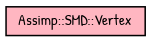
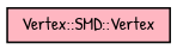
  digraph {
    rankdir=LR
    fontname="Patrick Hand"
-   n1 [color=black fillcolor=lightpink fontname="Patrick Hand" fontsize=10 height=0.2 label="Assimp::SMD::Vertex" shape=record style=filled width=0.4]
+   n1 [color=black fillcolor=lightpink fontname="Patrick Hand" fontsize=10 height=0.2 label="Vertex::SMD::Vertex" shape=record style=filled width=0.4]
  }
